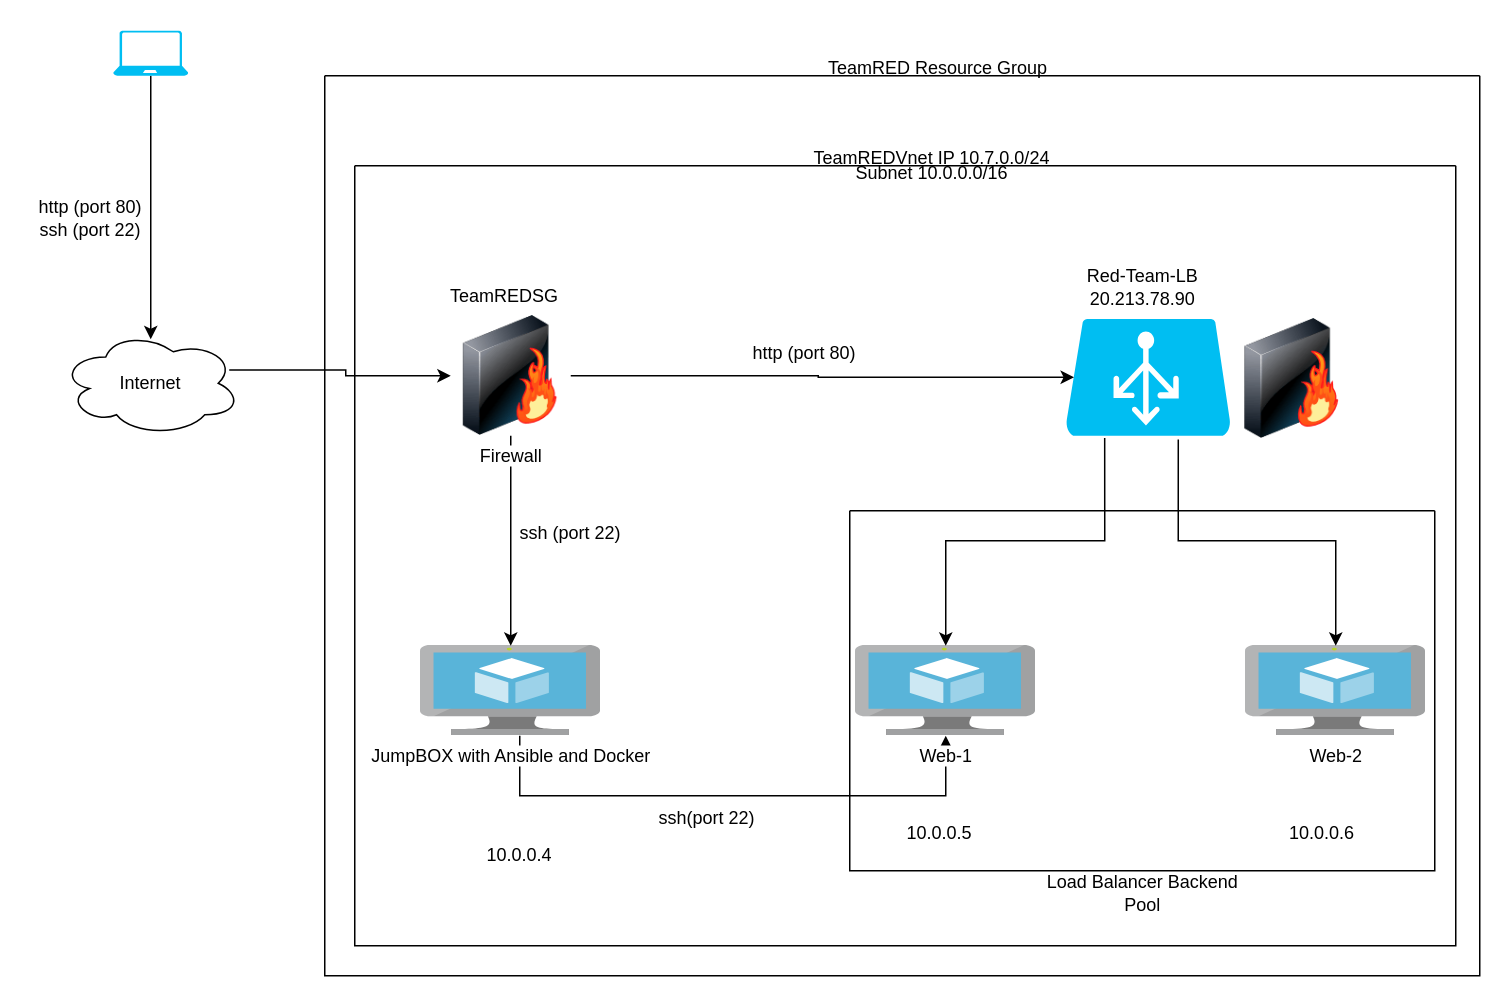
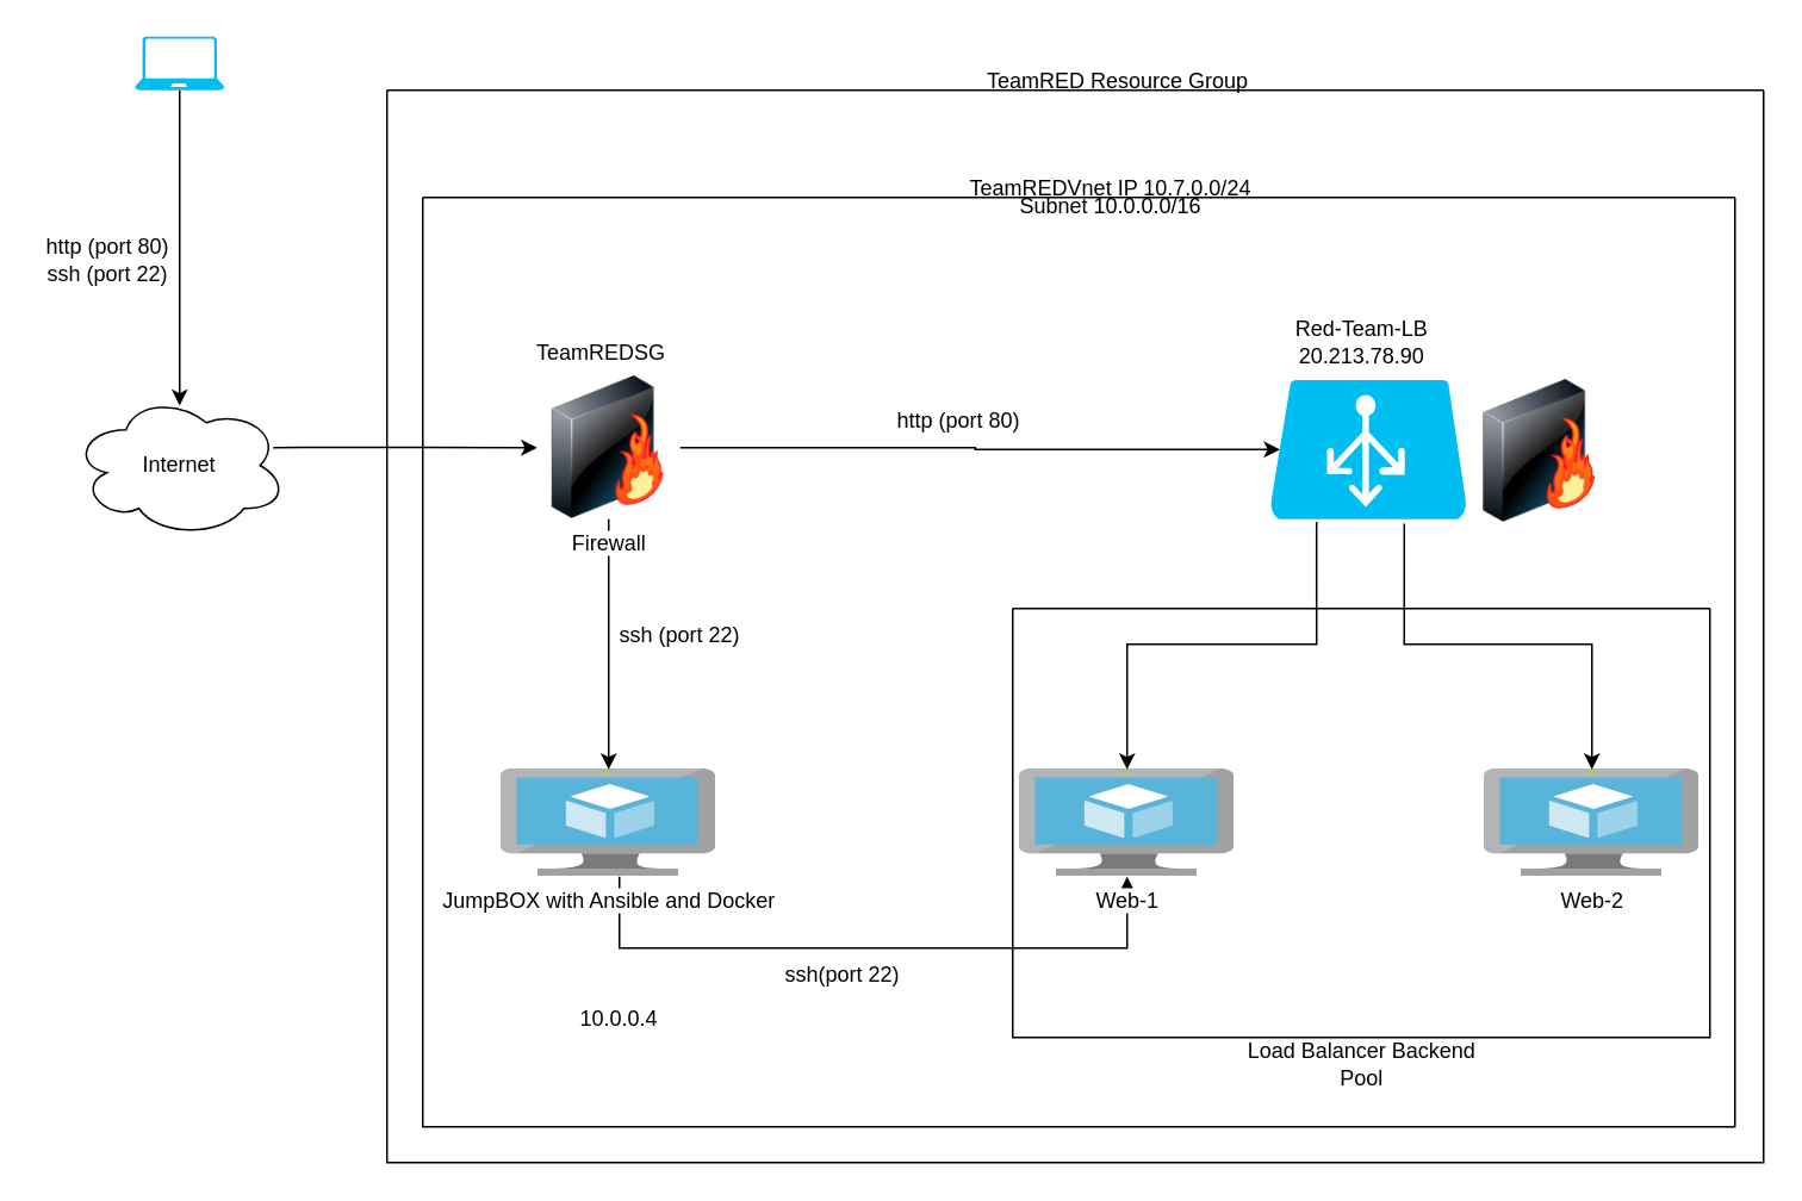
  <mxCell id="0" />
  <mxCell id="1" parent="0" />
  <mxCell id="2" style="edgeStyle=orthogonalEdgeStyle;rounded=0;orthogonalLoop=1;jettySize=auto;html=1;entryX=0.5;entryY=1;entryDx=0;entryDy=0;fontSize=12;" edge="1" parent="1" target="4"><mxGeometry relative="1" as="geometry"><mxPoint x="346" y="490" as="sourcePoint" /><Array as="points"><mxPoint x="346" y="530" /><mxPoint x="630" y="530" /></Array></mxGeometry></mxCell>
  <mxCell id="3" value="" style="edgeStyle=orthogonalEdgeStyle;rounded=0;orthogonalLoop=1;jettySize=auto;html=1;exitX=0.936;exitY=0.374;exitDx=0;exitDy=0;exitPerimeter=0;" edge="1" parent="1" source="32" target="15"><mxGeometry relative="1" as="geometry"><mxPoint x="340" y="420" as="targetPoint" /><mxPoint x="150" y="250" as="sourcePoint" /></mxGeometry></mxCell>
  <mxCell id="4" value="&lt;font style=&quot;font-size: 12px&quot;&gt;Web-1&lt;/font&gt;" style="sketch=0;aspect=fixed;html=1;points=[];align=center;image;fontSize=12;image=img/lib/mscae/Virtual_Machine.svg;fontFamily=Helvetica;fontColor=default;strokeColor=default;fillColor=default;" vertex="1" parent="1"><mxGeometry x="570" y="430" width="120" height="60" as="geometry" /></mxCell>
  <mxCell id="5" value="Web-2&lt;br&gt;" style="sketch=0;aspect=fixed;html=1;points=[];align=center;image;fontSize=12;image=img/lib/mscae/Virtual_Machine.svg;fontFamily=Helvetica;fontColor=default;strokeColor=default;fillColor=default;" vertex="1" parent="1"><mxGeometry x="830" y="430" width="120" height="60" as="geometry" /></mxCell>
  <mxCell id="6" style="edgeStyle=orthogonalEdgeStyle;rounded=0;orthogonalLoop=1;jettySize=auto;html=1;entryX=0.5;entryY=0;entryDx=0;entryDy=0;exitX=0.236;exitY=1.02;exitDx=0;exitDy=0;exitPerimeter=0;" edge="1" parent="1" source="10" target="4"><mxGeometry relative="1" as="geometry"><mxPoint x="740" y="190" as="sourcePoint" /><Array as="points"><mxPoint x="736" y="360" /><mxPoint x="630" y="360" /></Array></mxGeometry></mxCell>
  <mxCell id="7" style="edgeStyle=orthogonalEdgeStyle;rounded=0;orthogonalLoop=1;jettySize=auto;html=1;entryX=0.5;entryY=0;entryDx=0;entryDy=0;exitX=0.682;exitY=1.033;exitDx=0;exitDy=0;exitPerimeter=0;" edge="1" parent="1" source="10" target="5"><mxGeometry relative="1" as="geometry"><mxPoint x="790" y="190" as="sourcePoint" /><Array as="points"><mxPoint x="785" y="360" /><mxPoint x="890" y="360" /></Array></mxGeometry></mxCell>
  <mxCell id="8" style="edgeStyle=orthogonalEdgeStyle;rounded=0;orthogonalLoop=1;jettySize=auto;html=1;exitX=0.5;exitY=1;exitDx=0;exitDy=0;exitPerimeter=0;entryX=0.5;entryY=0.081;entryDx=0;entryDy=0;fontSize=1;entryPerimeter=0;" edge="1" parent="1" source="9" target="32"><mxGeometry relative="1" as="geometry"><mxPoint x="100" y="220" as="targetPoint" /></mxGeometry></mxCell>
  <mxCell id="9" value="" style="verticalLabelPosition=bottom;html=1;verticalAlign=top;align=center;strokeColor=none;fillColor=#00BEF2;shape=mxgraph.azure.laptop;pointerEvents=1;fontSize=1;" vertex="1" parent="1"><mxGeometry x="75" y="20" width="50" height="30" as="geometry" /></mxCell>
  <mxCell id="10" value="" style="verticalLabelPosition=bottom;html=1;verticalAlign=top;align=center;strokeColor=none;fillColor=#00BEF2;shape=mxgraph.azure.azure_load_balancer;fontSize=1;" vertex="1" parent="1"><mxGeometry x="710" y="212" width="110" height="78" as="geometry" /></mxCell>
  <mxCell id="11" value="&lt;font style=&quot;font-size: 12px&quot;&gt;http (port 80)&lt;br&gt;ssh (port 22)&lt;br&gt;&lt;/font&gt;" style="text;html=1;strokeColor=none;fillColor=none;align=center;verticalAlign=middle;whiteSpace=wrap;rounded=0;fontSize=1;" vertex="1" parent="1"><mxGeometry x="20" y="120" width="80" height="50" as="geometry" /></mxCell>
  <mxCell id="12" value="JumpBOX with Ansible and Docker" style="sketch=0;aspect=fixed;html=1;points=[];align=center;image;fontSize=12;image=img/lib/mscae/Virtual_Machine.svg;fontFamily=Helvetica;fontColor=default;strokeColor=default;fillColor=default;" vertex="1" parent="1"><mxGeometry x="280" y="430" width="120" height="60" as="geometry" /></mxCell>
  <mxCell id="13" style="edgeStyle=orthogonalEdgeStyle;rounded=0;orthogonalLoop=1;jettySize=auto;html=1;exitX=1;exitY=0.5;exitDx=0;exitDy=0;fontSize=12;entryX=0.05;entryY=0.5;entryDx=0;entryDy=0;entryPerimeter=0;" edge="1" parent="1" source="15" target="10"><mxGeometry relative="1" as="geometry"><mxPoint x="700" y="230" as="targetPoint" /></mxGeometry></mxCell>
  <mxCell id="14" style="edgeStyle=orthogonalEdgeStyle;rounded=0;orthogonalLoop=1;jettySize=auto;html=1;entryX=0.5;entryY=0;entryDx=0;entryDy=0;fontSize=12;" edge="1" parent="1" source="15" target="12"><mxGeometry relative="1" as="geometry" /></mxCell>
  <mxCell id="15" value="Firewall" style="image;html=1;image=img/lib/clip_art/networking/Firewall-page1_128x128.png;fontFamily=Helvetica;fontSize=12;fontColor=default;align=center;strokeColor=default;fillColor=default;" vertex="1" parent="1"><mxGeometry x="300" y="210" width="80" height="80" as="geometry" /></mxCell>
  <mxCell id="16" value="ssh (port 22)" style="text;html=1;strokeColor=none;fillColor=none;align=center;verticalAlign=middle;whiteSpace=wrap;rounded=0;fontSize=12;" vertex="1" parent="1"><mxGeometry x="340" y="340" width="80" height="30" as="geometry" /></mxCell>
  <mxCell id="17" value="" style="swimlane;startSize=0;fontSize=12;" vertex="1" parent="1"><mxGeometry x="236" y="110" width="734" height="520" as="geometry" /></mxCell>
  <mxCell id="18" value="http (port 80)" style="text;html=1;strokeColor=none;fillColor=none;align=center;verticalAlign=middle;whiteSpace=wrap;rounded=0;fontSize=12;" vertex="1" parent="17"><mxGeometry x="260" y="110" width="80" height="30" as="geometry" /></mxCell>
  <mxCell id="19" value="ssh(port 22)" style="text;html=1;strokeColor=none;fillColor=none;align=center;verticalAlign=middle;whiteSpace=wrap;rounded=0;fontSize=12;" vertex="1" parent="17"><mxGeometry x="200" y="420" width="70" height="30" as="geometry" /></mxCell>
  <mxCell id="20" value="TeamREDSG" style="text;html=1;strokeColor=none;fillColor=none;align=center;verticalAlign=middle;whiteSpace=wrap;rounded=0;fontSize=12;" vertex="1" parent="17"><mxGeometry x="50" y="72" width="100" height="30" as="geometry" /></mxCell>
- <mxCell id="21" value="10.0.0.5" style="text;html=1;strokeColor=none;fillColor=none;align=center;verticalAlign=middle;whiteSpace=wrap;rounded=0;fontSize=12;" vertex="1" parent="17"><mxGeometry x="360" y="430" width="60" height="30" as="geometry" /></mxCell>
- <mxCell id="22" value="10.0.0.6" style="text;html=1;strokeColor=none;fillColor=none;align=center;verticalAlign=middle;whiteSpace=wrap;rounded=0;fontSize=12;" vertex="1" parent="17"><mxGeometry x="615" y="430" width="60" height="30" as="geometry" /></mxCell>
  <mxCell id="23" value="10.0.0.4" style="text;html=1;strokeColor=none;fillColor=none;align=center;verticalAlign=middle;whiteSpace=wrap;rounded=0;fontSize=12;" vertex="1" parent="17"><mxGeometry x="80" y="445" width="60" height="30" as="geometry" /></mxCell>
  <mxCell id="24" value="" style="swimlane;startSize=0;fontSize=12;" vertex="1" parent="17"><mxGeometry x="-20" y="-60" width="770" height="600" as="geometry" /></mxCell>
  <mxCell id="25" value="TeamREDVnet IP 10.7.0.0/24" style="text;html=1;strokeColor=none;fillColor=none;align=center;verticalAlign=middle;whiteSpace=wrap;rounded=0;fontSize=12;" vertex="1" parent="24"><mxGeometry x="290" y="40" width="230" height="30" as="geometry" /></mxCell>
  <mxCell id="26" value="" style="swimlane;startSize=0;fontSize=12;" vertex="1" parent="24"><mxGeometry x="350" y="290" width="390" height="240" as="geometry" /></mxCell>
  <mxCell id="27" value="Load Balancer Backend Pool" style="text;html=1;strokeColor=none;fillColor=none;align=center;verticalAlign=middle;whiteSpace=wrap;rounded=0;fontSize=12;" vertex="1" parent="24"><mxGeometry x="477.5" y="530" width="135" height="30" as="geometry" /></mxCell>
  <mxCell id="28" value="" style="image;html=1;image=img/lib/clip_art/networking/Firewall-page1_128x128.png;fontSize=12;" vertex="1" parent="24"><mxGeometry x="605" y="162" width="80" height="80" as="geometry" /></mxCell>
  <mxCell id="29" value="Red-Team-LB&lt;br&gt;20.213.78.90" style="text;html=1;strokeColor=none;fillColor=none;align=center;verticalAlign=middle;whiteSpace=wrap;rounded=0;fontSize=12;" vertex="1" parent="24"><mxGeometry x="452.5" y="120" width="185" height="42" as="geometry" /></mxCell>
  <mxCell id="30" value="Subnet 10.0.0.0/16" style="text;html=1;strokeColor=none;fillColor=none;align=center;verticalAlign=middle;whiteSpace=wrap;rounded=0;" vertex="1" parent="24"><mxGeometry x="335" y="50" width="140" height="30" as="geometry" /></mxCell>
  <mxCell id="31" value="TeamRED Resource Group" style="text;html=1;strokeColor=none;fillColor=none;align=center;verticalAlign=middle;whiteSpace=wrap;rounded=0;fontSize=12;" vertex="1" parent="1"><mxGeometry x="520" y="30" width="210" height="30" as="geometry" /></mxCell>
- <mxCell id="32" value="Internet" style="ellipse;shape=cloud;whiteSpace=wrap;html=1;fontSize=12;" vertex="1" parent="1"><mxGeometry x="40" y="220" width="120" height="70" as="geometry" /></mxCell>
+ <mxCell id="32" value="Internet" style="ellipse;shape=cloud;whiteSpace=wrap;html=1;fontSize=12;" vertex="1" parent="1"><mxGeometry x="40" y="220" width="120" height="80" as="geometry" /></mxCell>
